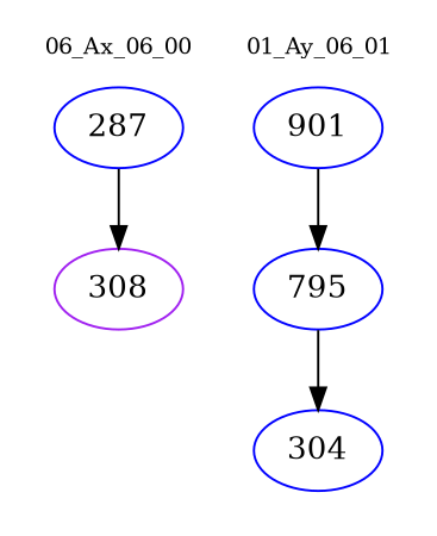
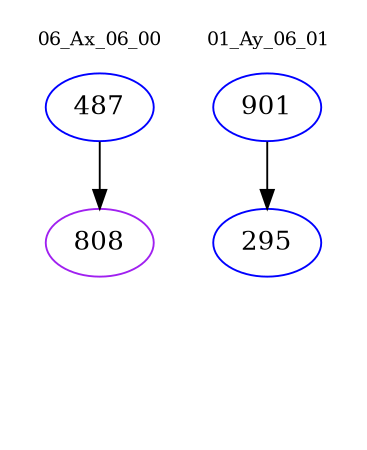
  digraph {
    node [color=blue]
    edge [color=black]
-   n1 [label=287]
-   n2 [color=purple label=308]
+   n1 [label=487]
+   n2 [color=purple label=808]
    n3 [label=901]
-   n4 [label=795]
-   n5 [label=304]
+   n4 [label=295]
    subgraph cluster_1 {
      color=white
      fontsize=10
      label="06_Ax_06_00"
      n1
      n2
    }
    subgraph cluster_2 {
      color=white
      fontsize=10
      label="01_Ay_06_01"
      n3
      n4
-     n5
    }
    n1 -> n2
    n3 -> n4
-   n4 -> n5
  }
